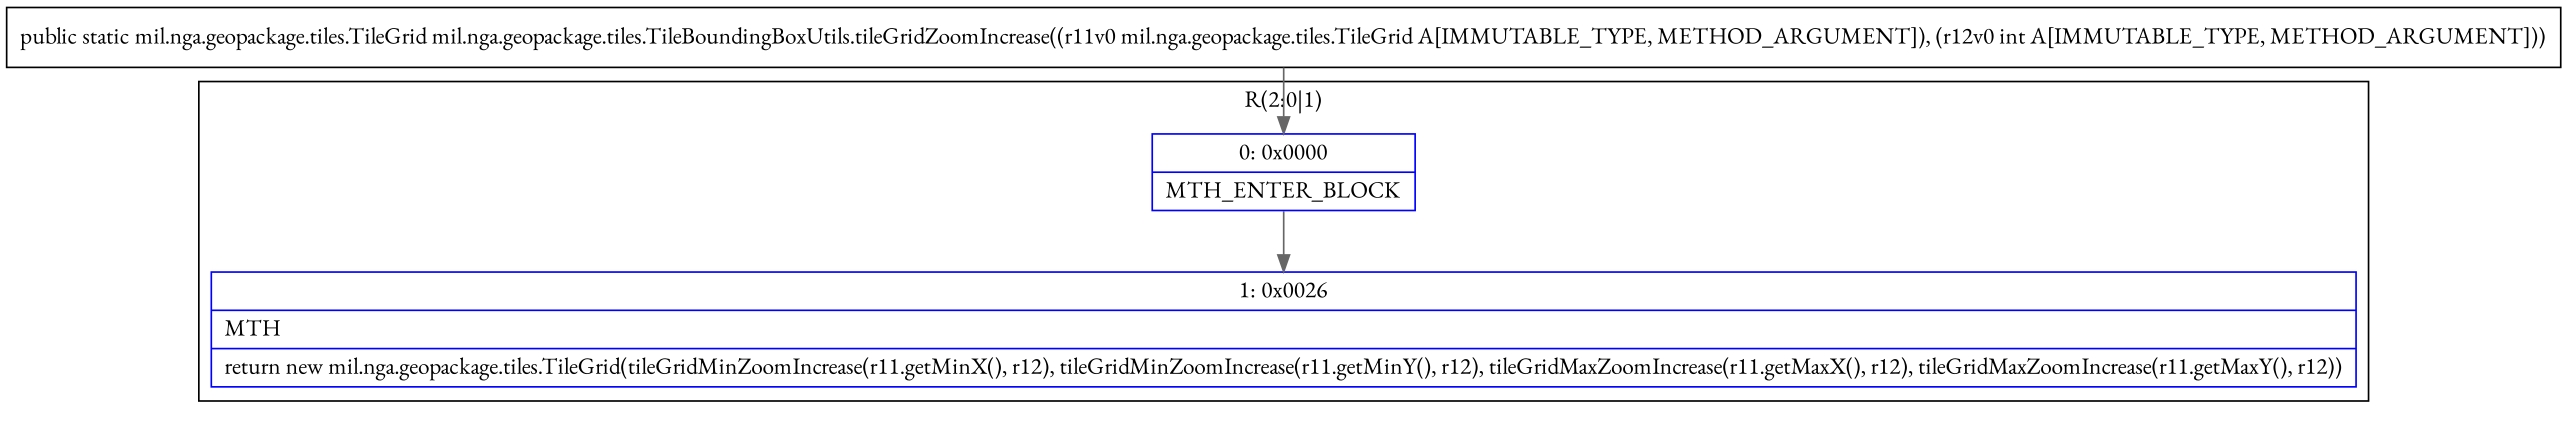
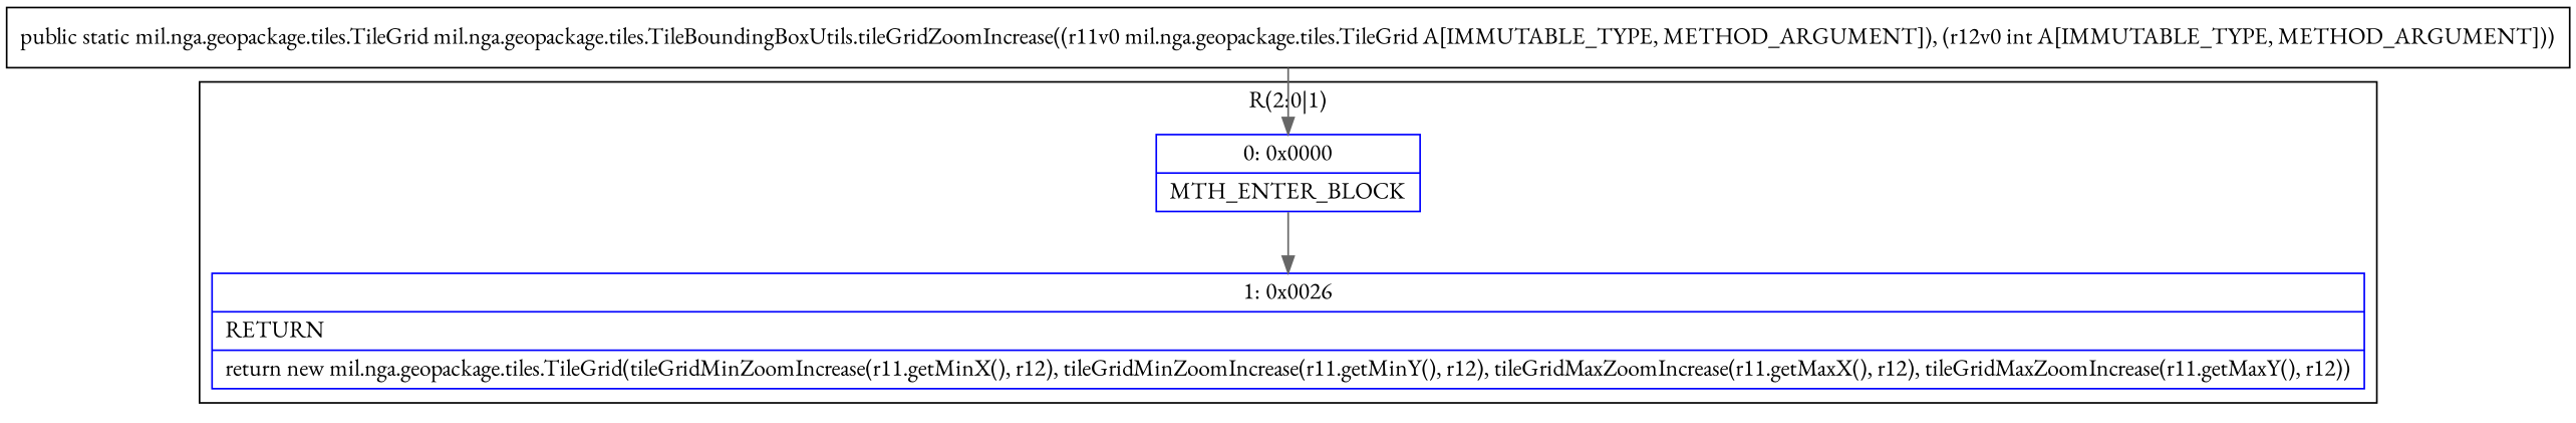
  digraph {
    fontname="EB Garamond"
    node [color=blue shape=record fontname="EB Garamond"]
    edge [color=gray40 arrowhead=normal fontname="EB Garamond"]
    n1 [label="{0\:\ 0x0000|MTH_ENTER_BLOCK\l}"]
-   n2 [label="{1\:\ 0x0026|MTH\l|return new mil.nga.geopackage.tiles.TileGrid(tileGridMinZoomIncrease(r11.getMinX(), r12), tileGridMinZoomIncrease(r11.getMinY(), r12), tileGridMaxZoomIncrease(r11.getMaxX(), r12), tileGridMaxZoomIncrease(r11.getMaxY(), r12))\l}"]
+   n2 [label="{1\:\ 0x0026|RETURN\l|return new mil.nga.geopackage.tiles.TileGrid(tileGridMinZoomIncrease(r11.getMinX(), r12), tileGridMinZoomIncrease(r11.getMinY(), r12), tileGridMaxZoomIncrease(r11.getMaxX(), r12), tileGridMaxZoomIncrease(r11.getMaxY(), r12))\l}"]
    n3 [label="{public static mil.nga.geopackage.tiles.TileGrid mil.nga.geopackage.tiles.TileBoundingBoxUtils.tileGridZoomIncrease((r11v0 mil.nga.geopackage.tiles.TileGrid A[IMMUTABLE_TYPE, METHOD_ARGUMENT]), (r12v0 int A[IMMUTABLE_TYPE, METHOD_ARGUMENT])) }" color=""]
    subgraph cluster_1 {
      label="R(2:0|1)"
      n1
      n2
    }
    n1 -> n2
    n3 -> n1
  }
